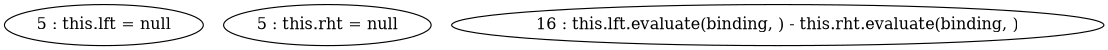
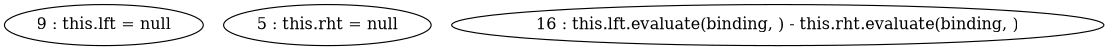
  digraph {
-   "5 : this.lft = null"
+   "5 : this.lft = null" [label="9 : this.lft = null"]
    "5 : this.rht = null"
    "16 : this.lft.evaluate(binding, ) - this.rht.evaluate(binding, )"
  }
